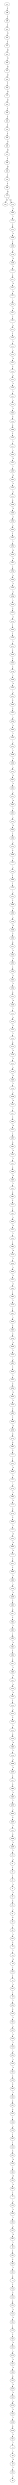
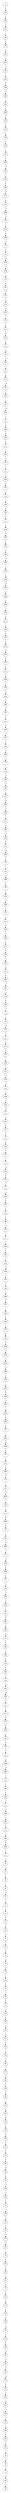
  digraph {
    fontname="Fira Sans"
    node [fontname="Fira Sans"]
    edge [fontname="Fira Sans"]
    A0
    A1
    A2
    A3
    A4
    A5
    A6
    A7
    A8
    A9
    A10
    A11
    A12
    A13
    A14
    A15
    A16
    A17
    A18
    A19
    A20
    A21
    A22
    A23
    A24
    A25
    A26
    A27
    A28
    A29
    A30
    A31
    A32
    A33
    A34
    A35
    A36
    A37
    A38
    A39
    A40
    A41
    A42
    A43
    A44
    A45
    A46
    A47
    A48
    A49
    A50
    A51
    A52
    A53
    A54
    A55
    A56
    A57
    A58
    A59
    A60
    A61
    A62
    A63
    A64
    A65
    A66
    A67
    A68
    A69
    A70
    A71
    A72
    A73
    A74
    A75
    A77
    A78
    A79
    A80
    A81
    A82
    A83
    A84
    A85
    A86
    A87
    A88
    A89
    A90
    A91
    A92
    A93
    A94
    A95
    A96
    A97
    A98
    A99
    A100
    A101
    A102
    A103
    A104
    A105
    A106
    A107
    A108
    A109
    A110
    A111
    A112
    A113
    A114
    A115
    A116
    A117
    A118
    A119
    A120
    A121
    A122
    A123
    A124
    A125
    A126
    A127
    A128
    A129
    A130
    A131
    A132
    A133
    A134
    A135
    A136
    A137
    A138
    A139
    A140
    A141
    A142
    A143
    A144
    A145
    A146
    A147
    A148
    A149
    A150
    A151
    A152
    A153
    A154
    A155
    A156
    A157
    A158
    A159
    A160
    A161
    A162
    A163
    A164
    A165
    A166
    A167
    A168
    A169
    A170
    A171
    A172
    A173
    A174
    A175
    A176
    A177
    A178
    A179
    A180
    A181
    A182
    A183
    A184
    A185
    A186
    A187
    A188
    A189
    A190
    A191
    A192
    A193
    A194
    A195
    A196
    A197
    A198
    A199
    A200
    A201
    A202
    A203
    A204
    A205
    A206
    A207
    A208
    A209
    A210
    A211
    A212
    A213
    A214
    A215
    A216
    A217
    A218
    A219
    A220
    A221
    A222
    A223
    A224
    A225
    A226
    A227
    A228
    A229
    A230
    A231
    A232
    A233
    A234
    A235
    A236
    A237
    A238
    A239
    A240
    A241
    A242
    A243
    A244
    A245
    A246
    A247
    A248
    A249
    A250
    A251
    A252
    A253
    A254
    A255
    A256
    A257
    A258
    A259
    A260
    A261
    A262
    A263
    A264
    A265
    A266
    A267
    A268
    A269
    A270
    A271
    A272
    A273
    A274
    A275
    A276
    A277
    A278
    A279
    A280
    A281
    A282
    A283
    A284
    A285
    A286
    A287
    A288
    A289
    A290
    A291
    A292
    A293
    A294
    A295
    A296
    A297
    A298
    A299
    A0 -> A1 [label=22]
    A1 -> A2 [label=7]
    A2 -> A3 [label=1]
    A3 -> A4 [label=19]
    A4 -> A5 [label=15]
    A5 -> A6 [label=4]
    A6 -> A7 [label=11]
    A7 -> A8 [label=8]
    A8 -> A9 [label=16]
    A9 -> A10 [label=12]
    A10 -> A11 [label=4]
    A11 -> A12 [label=12]
    A12 -> A13 [label=24]
    A13 -> A14 [label=3]
    A14 -> A15 [label=7]
    A15 -> A16 [label=22]
    A16 -> A17 [label=5]
    A17 -> A18 [label=16]
    A18 -> A19 [label=8]
    A19 -> A20 [label=22]
    A20 -> A21 [label=23]
    A21 -> A22 [label=10]
    A22 -> A23 [label=13]
    A23 -> A24 [label=23]
    A24 -> A25 [label=12]
    A25 -> A26 [label=14]
    A26 -> A27 [label=5]
    A27 -> A28 [label=9]
    A28 -> A29 [label=23]
    A29 -> A30 [label=2]
    A30 -> A31 [label=9]
    A31 -> A32 [label=1]
    A32 -> A33 [label=15]
    A33 -> A34 [label=1]
    A34 -> A35 [label=1]
    A35 -> A36 [label=4]
    A36 -> A37 [label=24]
    A37 -> A38 [label=2]
    A38 -> A39 [label=24]
    A39 -> A40 [label=12]
    A40 -> A41 [label=3]
    A41 -> A42 [label=23]
    A42 -> A43 [label=21]
    A43 -> A44 [label=11]
    A44 -> A45 [label=12]
    A45 -> A46 [label=24]
    A46 -> A47 [label=11]
    A47 -> A48 [label=7]
    A48 -> A49 [label=6]
    A49 -> A50 [label=23]
    A50 -> A51 [label=2]
    A51 -> A52 [label=3]
    A52 -> A53 [label=0]
    A53 -> A54 [label=2]
    A54 -> A55 [label=17]
    A55 -> A56 [label=18]
    A56 -> A57 [label=1]
    A57 -> A58 [label=5]
    A58 -> A59 [label=24]
    A59 -> A60 [label=15]
    A60 -> A61 [label=13]
    A61 -> A62 [label=24]
    A62 -> A63 [label=0]
    A63 -> A64 [label=12]
    A64 -> A65 [label=18]
    A65 -> A66 [label=10]
    A66 -> A67 [label=15]
    A67 -> A68 [label=21]
    A68 -> A69 [label=9]
    A69 -> A70 [label=21]
    A70 -> A71 [label=23]
    A71 -> A72 [label=15]
    A72 -> A73 [label=24]
    A73 -> A74 [label=14]
    A74 -> A75 [label=11]
    A77 -> A78 [label=6]
    A78 -> A79 [label=3]
    A79 -> A80 [label=7]
    A80 -> A81 [label=11]
    A81 -> A82 [label=6]
    A82 -> A83 [label=18]
    A83 -> A84 [label=11]
    A84 -> A85 [label=10]
    A85 -> A86 [label=17]
    A86 -> A87 [label=7]
    A87 -> A88 [label=14]
    A88 -> A89 [label=17]
    A89 -> A90 [label=3]
    A90 -> A91 [label=6]
    A91 -> A92 [label=4]
    A92 -> A93 [label=4]
    A93 -> A94 [label=11]
    A94 -> A95 [label=19]
    A95 -> A96 [label=4]
    A96 -> A97 [label=24]
    A97 -> A98 [label=5]
    A98 -> A99 [label=2]
    A99 -> A100 [label=18]
    A100 -> A101 [label=10]
-   A100 -> A102 [label=24]
+   A101 -> A102 [label=24]
    A102 -> A103 [label=17]
    A103 -> A104 [label=11]
    A104 -> A105 [label=2]
    A105 -> A106 [label=12]
    A106 -> A107 [label=2]
    A107 -> A108 [label=19]
    A108 -> A109 [label=24]
    A109 -> A110 [label=20]
    A110 -> A111 [label=3]
    A111 -> A112 [label=24]
    A112 -> A113 [label=14]
    A113 -> A114 [label=11]
    A114 -> A115 [label=12]
    A115 -> A116 [label=3]
    A116 -> A117 [label=22]
    A117 -> A118 [label=7]
    A118 -> A119 [label=13]
    A119 -> A120 [label=21]
    A120 -> A121 [label=22]
    A121 -> A122 [label=4]
    A122 -> A123 [label=23]
    A123 -> A124 [label=15]
    A124 -> A125 [label=11]
    A125 -> A126 [label=12]
    A126 -> A127 [label=21]
    A127 -> A128 [label=8]
    A128 -> A129 [label=6]
    A129 -> A130 [label=2]
    A130 -> A131 [label=21]
    A131 -> A132 [label=21]
    A132 -> A133 [label=24]
    A133 -> A134 [label=16]
    A134 -> A135 [label=24]
    A135 -> A136 [label=13]
    A136 -> A137 [label=17]
    A137 -> A138 [label=9]
    A138 -> A139 [label=24]
    A139 -> A140 [label=17]
    A140 -> A141 [label=17]
    A141 -> A142 [label=7]
    A142 -> A143 [label=12]
    A143 -> A144 [label=24]
    A144 -> A145 [label=10]
    A145 -> A146 [label=3]
    A146 -> A147 [label=16]
    A147 -> A148 [label=17]
    A148 -> A149 [label=17]
    A149 -> A150 [label=11]
    A150 -> A151 [label=8]
    A151 -> A152 [label=17]
    A152 -> A153 [label=1]
    A153 -> A154 [label=7]
    A154 -> A155 [label=23]
    A155 -> A156 [label=2]
    A156 -> A157 [label=4]
    A157 -> A158 [label=4]
    A158 -> A159 [label=15]
    A159 -> A160 [label=24]
    A160 -> A161 [label=16]
    A161 -> A162 [label=8]
    A162 -> A163 [label=8]
    A163 -> A164 [label=10]
    A164 -> A165 [label=19]
    A165 -> A166 [label=15]
    A166 -> A167 [label=17]
    A167 -> A168 [label=17]
    A168 -> A169 [label=16]
    A169 -> A170 [label=23]
    A170 -> A171 [label=14]
    A171 -> A172 [label=20]
    A172 -> A173 [label=23]
    A173 -> A174 [label=20]
    A174 -> A175 [label=12]
    A175 -> A176 [label=17]
    A176 -> A177 [label=24]
    A177 -> A178 [label=3]
    A178 -> A179 [label=19]
    A179 -> A180 [label=9]
    A180 -> A181 [label=15]
    A181 -> A182 [label=13]
    A182 -> A183 [label=1]
    A183 -> A184 [label=1]
    A184 -> A185 [label=15]
    A185 -> A186 [label=5]
    A186 -> A187 [label=10]
    A187 -> A188 [label=19]
    A188 -> A189 [label=24]
    A189 -> A190 [label=0]
    A190 -> A191 [label=8]
    A191 -> A192 [label=15]
    A192 -> A193 [label=20]
    A193 -> A194 [label=5]
    A194 -> A195 [label=17]
    A195 -> A196 [label=10]
    A196 -> A197 [label=6]
    A197 -> A198 [label=20]
    A198 -> A199 [label=15]
    A199 -> A200 [label=16]
    A200 -> A201 [label=21]
    A201 -> A202 [label=11]
    A202 -> A203 [label=4]
    A203 -> A204 [label=12]
    A204 -> A205 [label=20]
    A205 -> A206 [label=13]
    A206 -> A207 [label=23]
    A207 -> A208 [label=23]
    A208 -> A209 [label=15]
    A209 -> A210 [label=19]
    A210 -> A211 [label=13]
    A211 -> A212 [label=5]
    A212 -> A213 [label=20]
    A213 -> A214 [label=5]
    A214 -> A215 [label=4]
    A215 -> A216 [label=23]
    A216 -> A217 [label=24]
    A217 -> A218 [label=3]
    A218 -> A219 [label=22]
    A219 -> A220 [label=20]
    A220 -> A221 [label=2]
    A221 -> A222 [label=2]
    A222 -> A223 [label=3]
    A223 -> A224 [label=12]
    A224 -> A225 [label=23]
    A225 -> A226 [label=23]
    A226 -> A227 [label=1]
    A227 -> A228 [label=18]
    A228 -> A229 [label=24]
    A229 -> A230 [label=12]
    A230 -> A231 [label=18]
    A231 -> A232 [label=17]
    A232 -> A233 [label=1]
    A233 -> A234 [label=12]
    A234 -> A235 [label=7]
    A235 -> A236 [label=11]
    A236 -> A237 [label=6]
    A237 -> A238 [label=0]
    A238 -> A239 [label=20]
    A239 -> A240 [label=13]
    A240 -> A241 [label=10]
    A241 -> A242 [label=5]
    A242 -> A243 [label=15]
    A243 -> A244 [label=9]
    A244 -> A245 [label=14]
    A245 -> A246 [label=16]
    A246 -> A247 [label=9]
    A247 -> A248 [label=3]
    A248 -> A249 [label=19]
    A249 -> A250 [label=8]
    A250 -> A251 [label=8]
    A251 -> A252 [label=0]
    A252 -> A253 [label=7]
    A253 -> A254 [label=10]
    A254 -> A255 [label=21]
    A255 -> A256 [label=15]
    A256 -> A257 [label=11]
    A257 -> A258 [label=18]
    A258 -> A259 [label=8]
    A259 -> A260 [label=4]
    A260 -> A261 [label=21]
    A261 -> A262 [label=24]
    A262 -> A263 [label=22]
    A263 -> A264 [label=24]
    A264 -> A265 [label=4]
    A265 -> A266 [label=2]
    A266 -> A267 [label=23]
    A267 -> A268 [label=12]
    A268 -> A269 [label=13]
    A269 -> A270 [label=5]
    A270 -> A271 [label=4]
    A271 -> A272 [label=2]
    A272 -> A273 [label=22]
    A273 -> A274 [label=1]
    A274 -> A275 [label=12]
    A275 -> A276 [label=7]
    A276 -> A277 [label=2]
    A277 -> A278 [label=11]
    A278 -> A279 [label=16]
    A279 -> A280 [label=18]
    A280 -> A281 [label=23]
    A281 -> A282 [label=7]
    A282 -> A283 [label=17]
    A283 -> A284 [label=4]
    A284 -> A285 [label=23]
    A285 -> A286 [label=6]
    A286 -> A287 [label=20]
    A287 -> A288 [label=21]
    A288 -> A289 [label=23]
    A289 -> A290 [label=12]
    A290 -> A291 [label=3]
    A291 -> A292 [label=4]
    A292 -> A293 [label=21]
    A293 -> A294 [label=16]
    A294 -> A295 [label=11]
    A295 -> A296 [label=0]
    A296 -> A297 [label=18]
    A297 -> A298 [label=0]
    A298 -> A299 [label=15]
    A299 -> A0 [label=10]
  }
